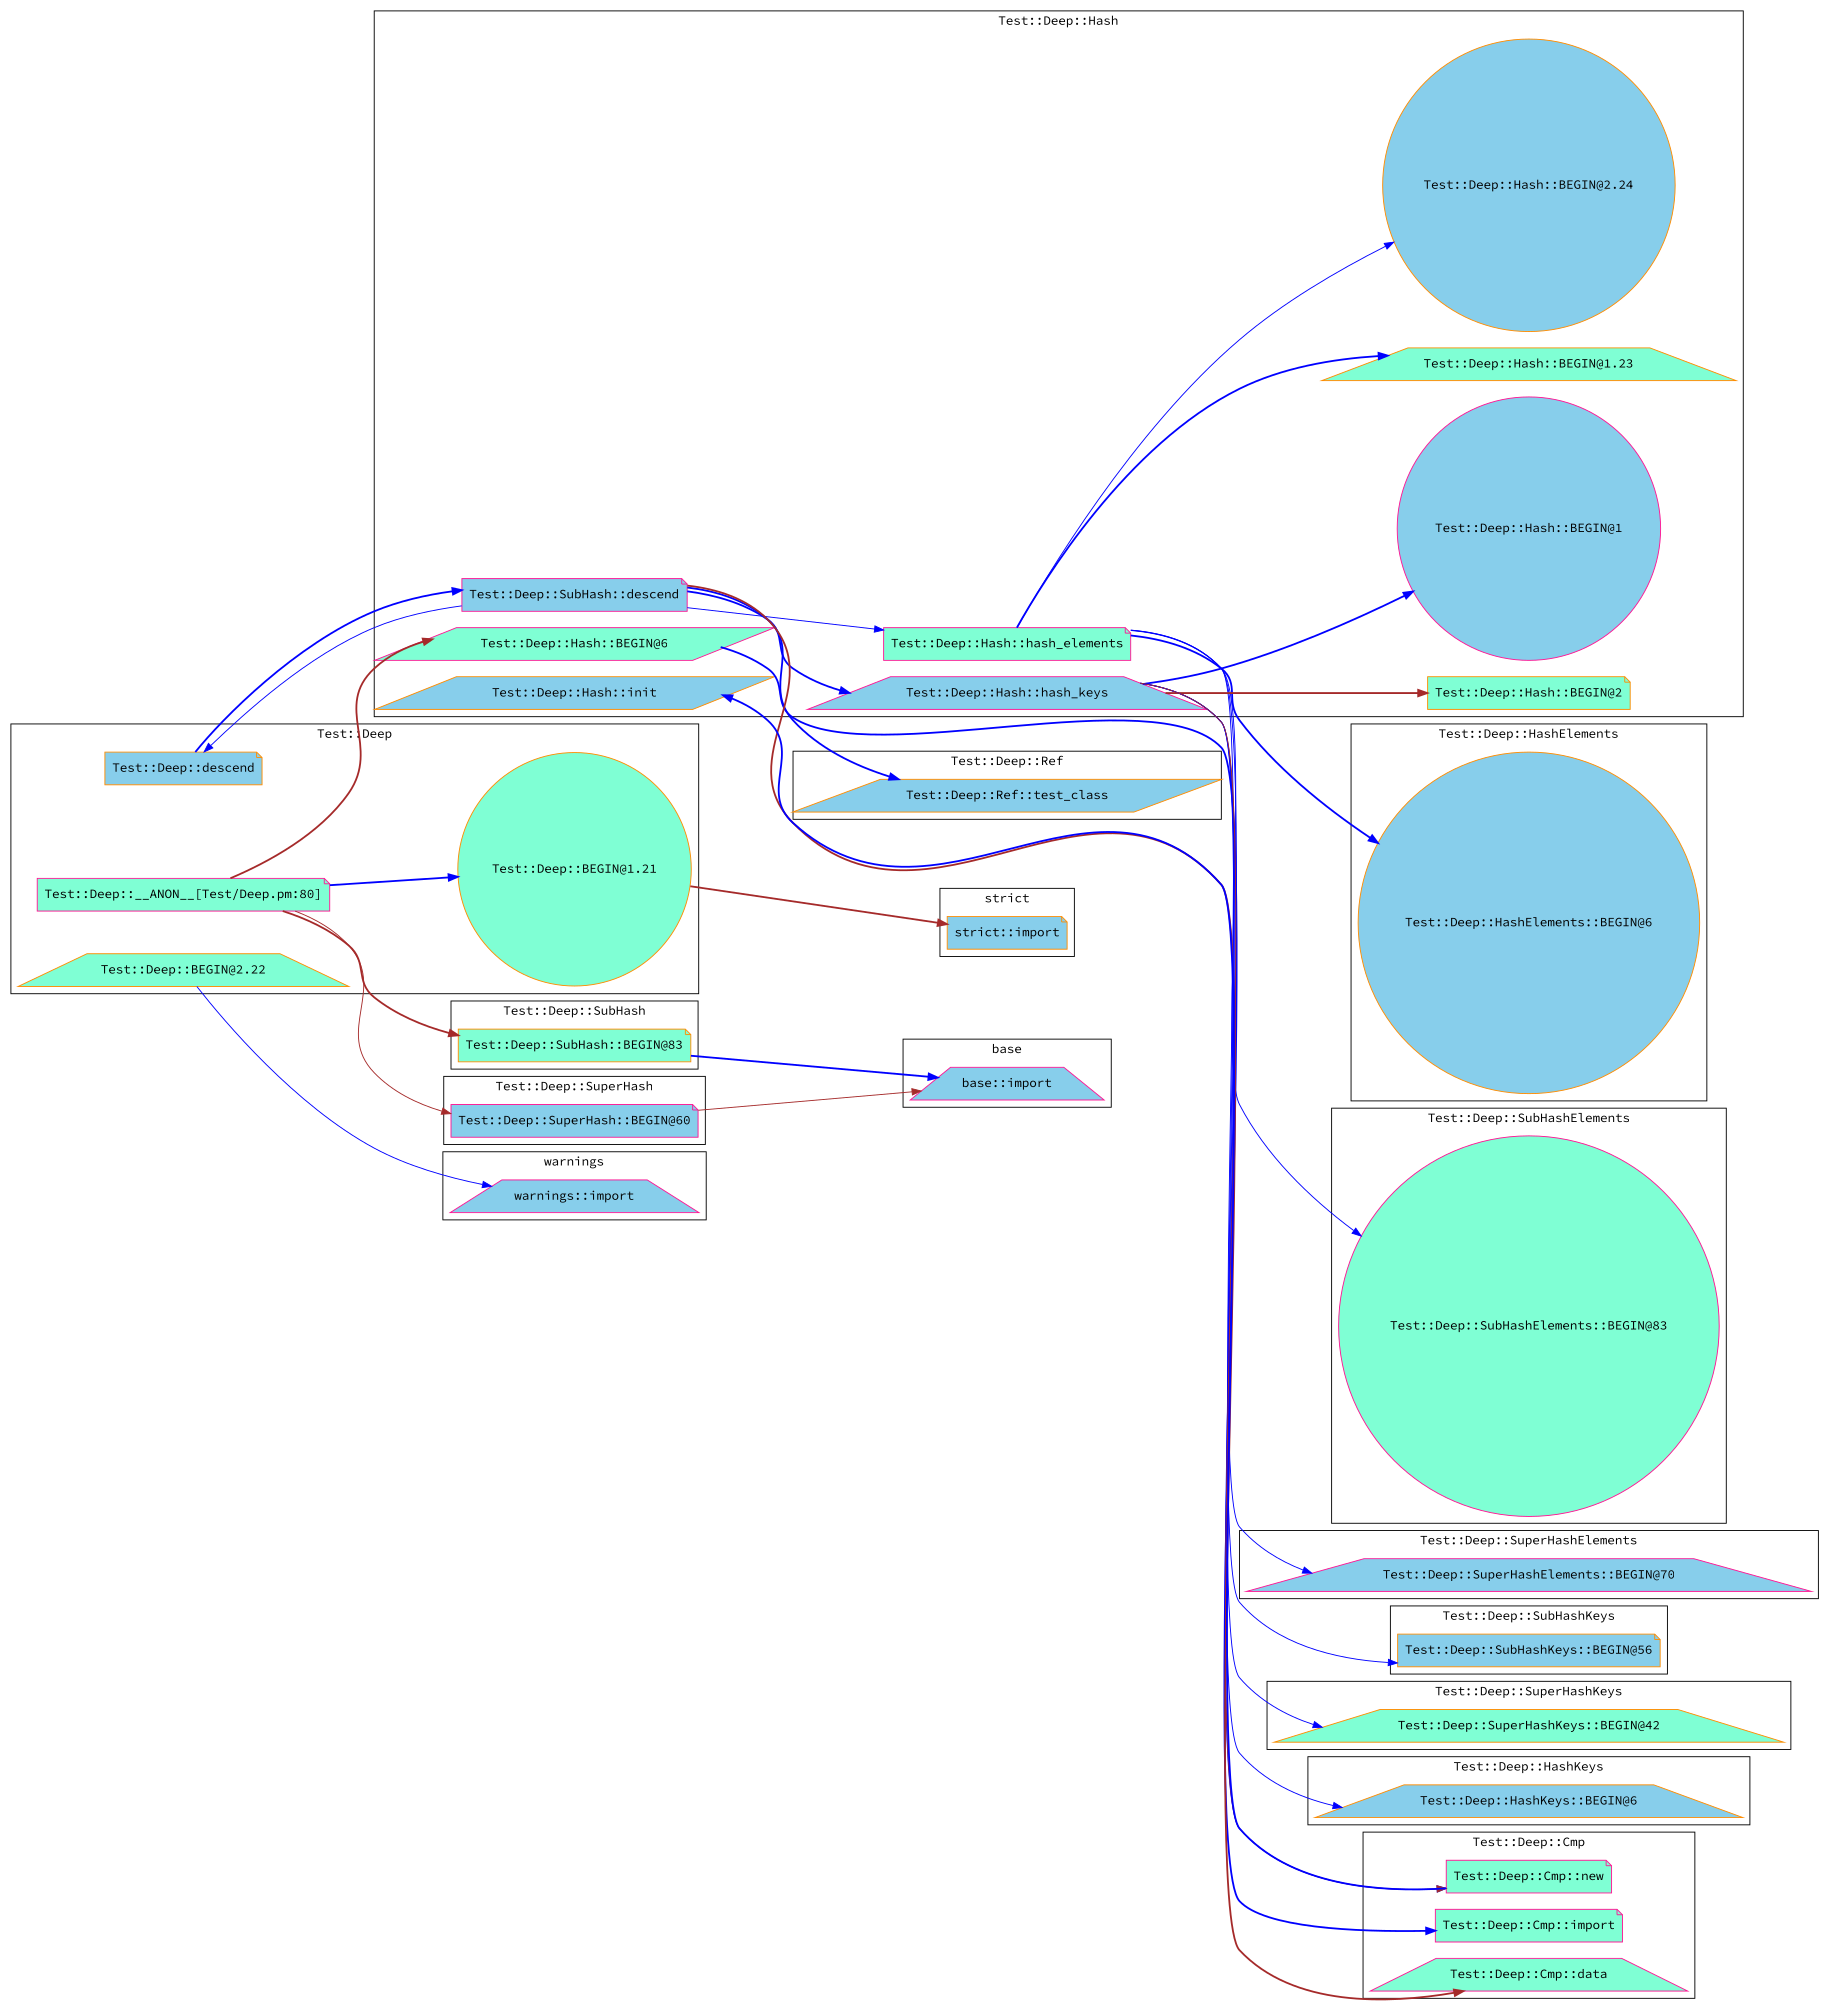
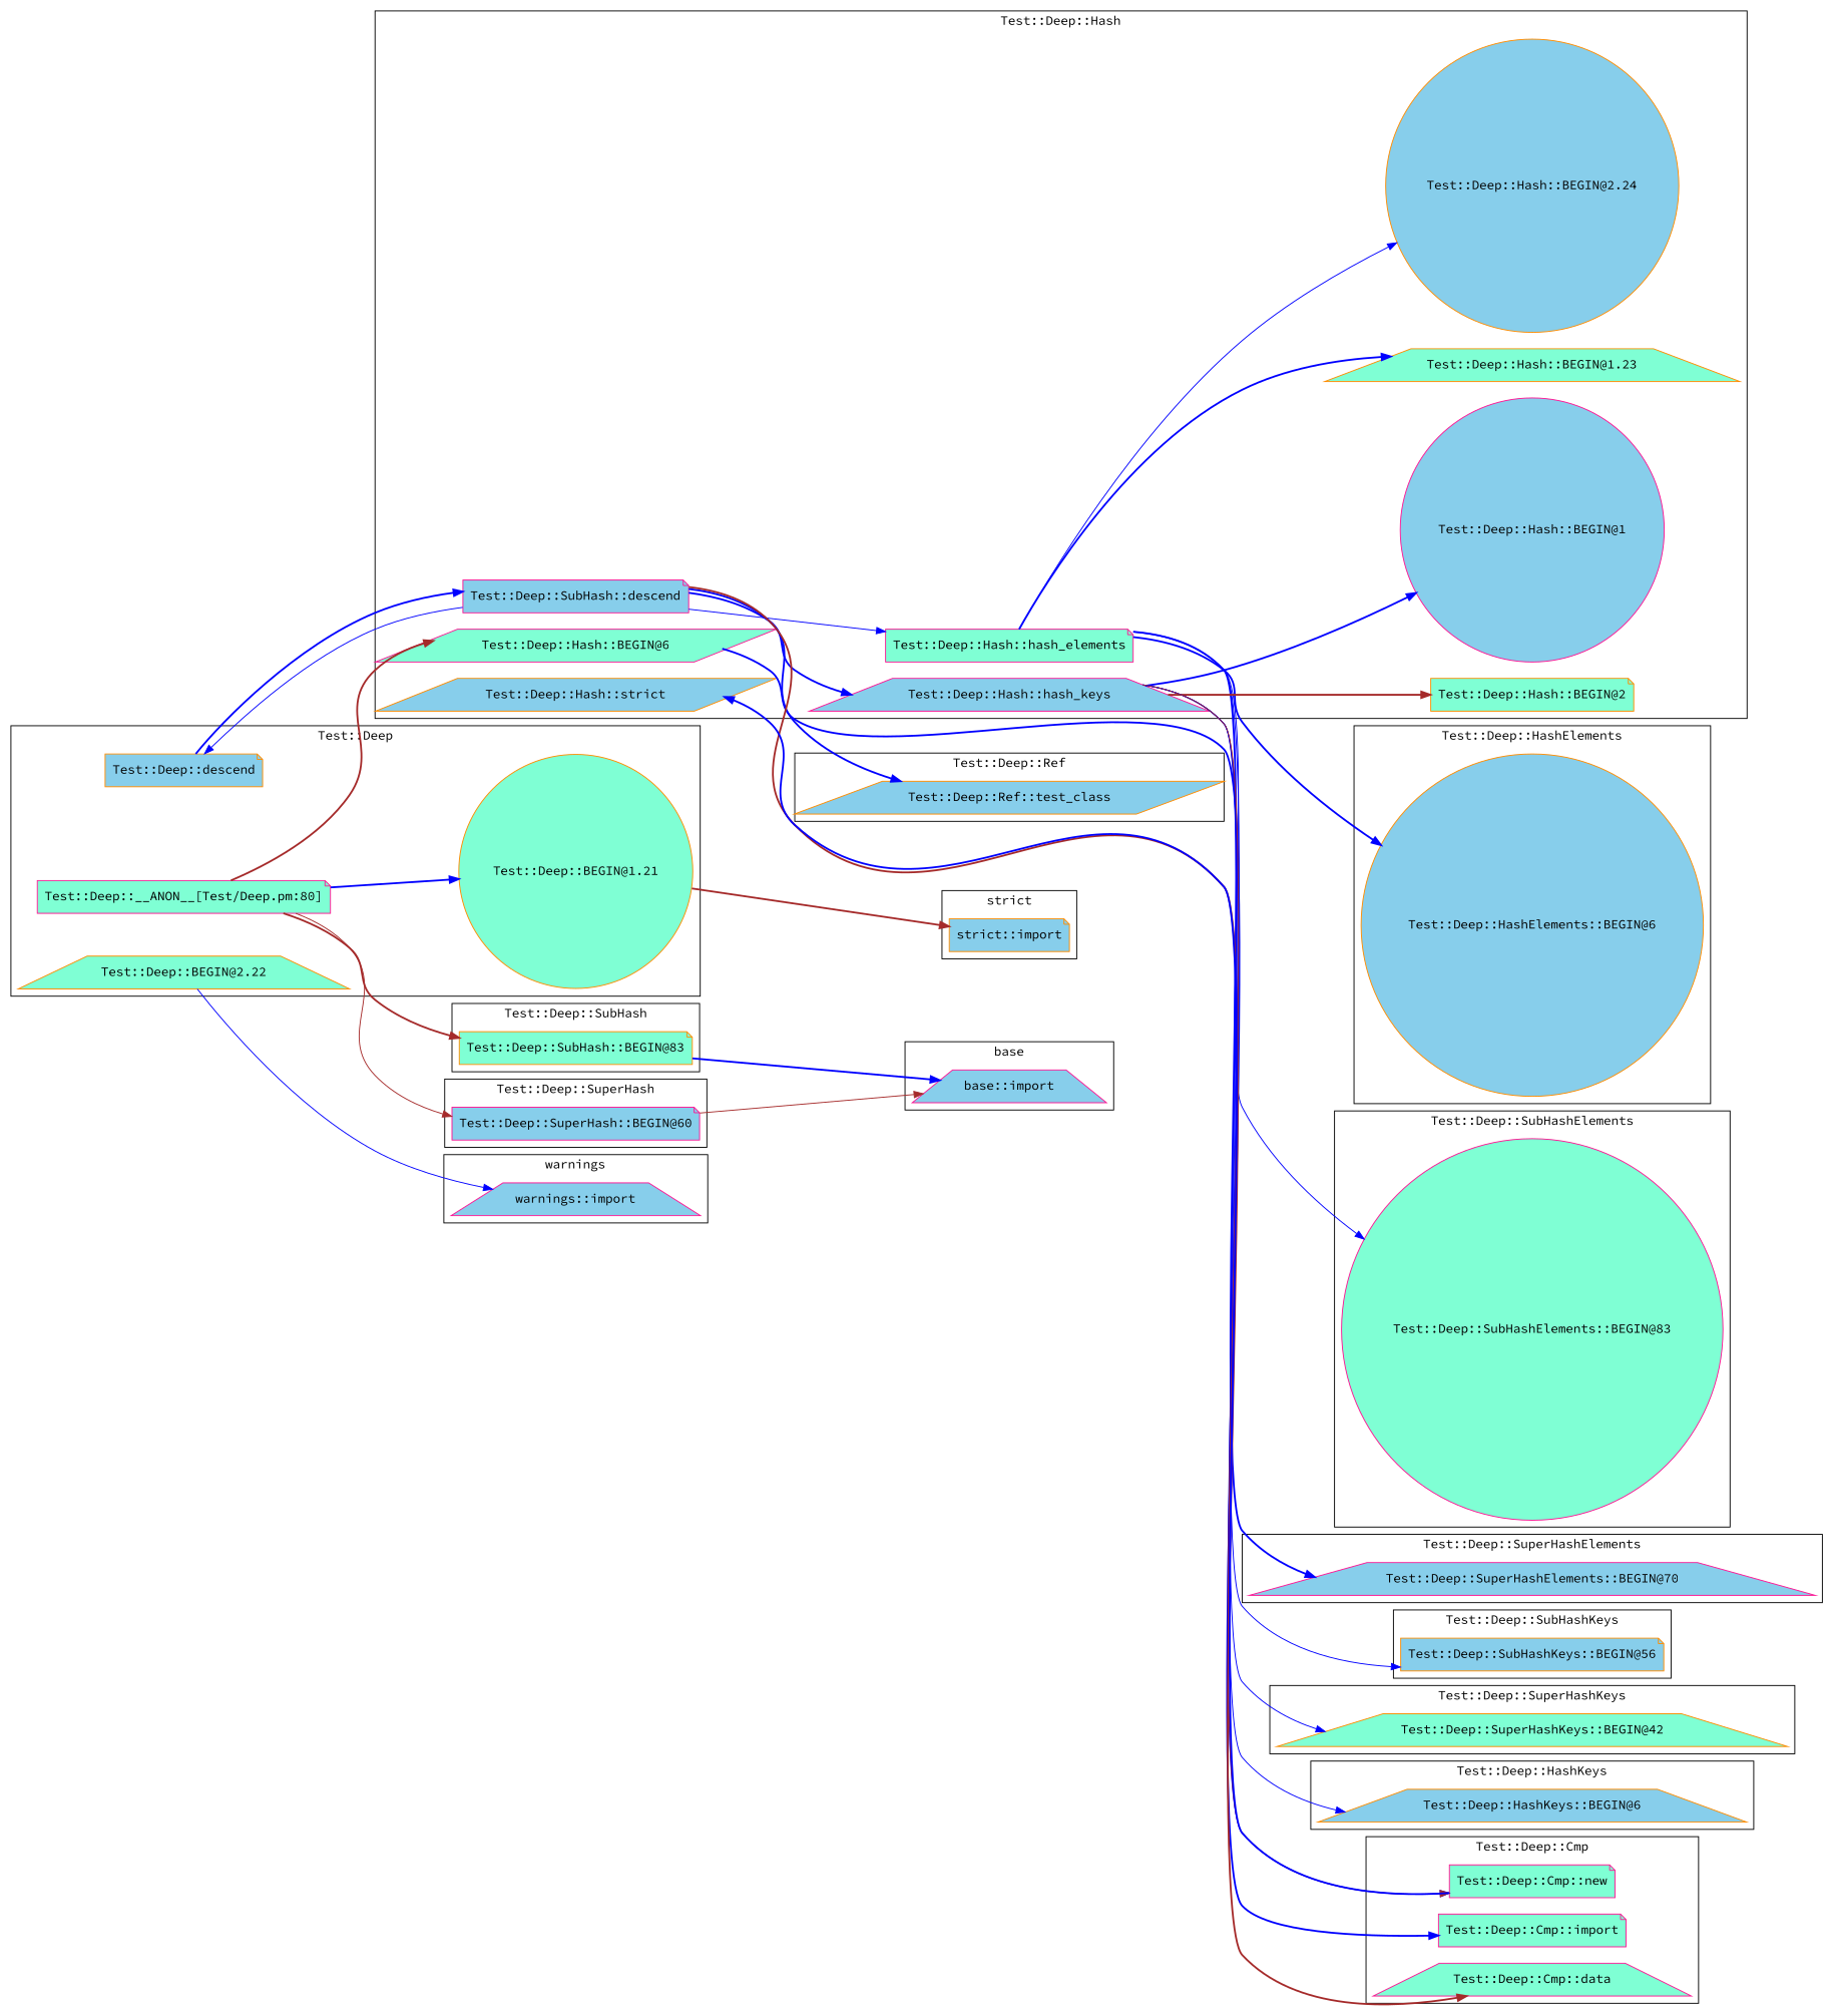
  digraph {
    fontname="Source Code Pro"
    rankdir=LR
    node [color=darkorange fillcolor=skyblue fontname="Source Code Pro" shape=note style=filled]
    edge [color=blue fontname="Source Code Pro" style=bold]
    "Test::Deep::SubHashKeys::BEGIN@56"
    "Test::Deep::SubHash::BEGIN@83" [fillcolor=aquamarine]
    "Test::Deep::descend"
    "Test::Deep::__ANON__[Test/Deep.pm:80]" [color=deeppink fillcolor=aquamarine]
    "Test::Deep::BEGIN@1.21" [fillcolor=aquamarine shape=circle]
    "Test::Deep::BEGIN@2.22" [fillcolor=aquamarine shape=trapezium]
    "warnings::import" [color=deeppink shape=trapezium]
    "base::import" [color=deeppink shape=trapezium]
    "Test::Deep::SuperHashKeys::BEGIN@42" [fillcolor=aquamarine shape=trapezium]
    "strict::import"
    "Test::Deep::Ref::test_class" [shape=parallelogram]
    "Test::Deep::Hash::hash_elements" [color=deeppink fillcolor=aquamarine]
-   "Test::Deep::Hash::init" [shape=parallelogram]
+   "Test::Deep::Hash::init" [shape=parallelogram label="Test::Deep::Hash::strict"]
    "Test::Deep::Hash::BEGIN@2" [fillcolor=aquamarine]
    "Test::Deep::Hash::BEGIN@1" [color=deeppink shape=circle]
    "Test::Deep::Hash::BEGIN@6" [color=deeppink fillcolor=aquamarine shape=parallelogram]
    "Test::Deep::Hash::BEGIN@1.23" [fillcolor=aquamarine shape=trapezium]
    n18 [color=deeppink label="Test::Deep::SubHash::descend"]
    "Test::Deep::Hash::hash_keys" [color=deeppink shape=trapezium]
    "Test::Deep::Hash::BEGIN@2.24" [shape=circle]
    "Test::Deep::HashKeys::BEGIN@6" [shape=trapezium]
    "Test::Deep::Cmp::data" [color=deeppink fillcolor=aquamarine shape=trapezium]
    "Test::Deep::Cmp::import" [color=deeppink fillcolor=aquamarine]
    "Test::Deep::Cmp::new" [color=deeppink fillcolor=aquamarine]
    "Test::Deep::HashElements::BEGIN@6" [shape=circle]
    "Test::Deep::SubHashElements::BEGIN@83" [color=deeppink fillcolor=aquamarine shape=circle]
    "Test::Deep::SuperHashElements::BEGIN@70" [color=deeppink shape=trapezium]
    "Test::Deep::SuperHash::BEGIN@60" [color=deeppink]
    subgraph cluster_1 {
      label="Test::Deep::SubHashKeys"
      "Test::Deep::SubHashKeys::BEGIN@56"
    }
    subgraph cluster_2 {
      label="Test::Deep::SubHash"
      "Test::Deep::SubHash::BEGIN@83"
    }
    subgraph cluster_3 {
      label="Test::Deep"
      "Test::Deep::descend"
      "Test::Deep::__ANON__[Test/Deep.pm:80]"
      "Test::Deep::BEGIN@1.21"
      "Test::Deep::BEGIN@2.22"
    }
    subgraph cluster_4 {
      label=warnings
      "warnings::import"
    }
    subgraph cluster_5 {
      label=base
      "base::import"
    }
    subgraph cluster_6 {
      label="Test::Deep::SuperHashKeys"
      "Test::Deep::SuperHashKeys::BEGIN@42"
    }
    subgraph cluster_7 {
      label="strict"
      "strict::import"
    }
    subgraph cluster_8 {
      label="Test::Deep::Ref"
      "Test::Deep::Ref::test_class"
    }
    subgraph cluster_9 {
      label="Test::Deep::Hash"
      "Test::Deep::Hash::hash_elements"
      "Test::Deep::Hash::init"
      "Test::Deep::Hash::BEGIN@2"
      "Test::Deep::Hash::BEGIN@1"
      "Test::Deep::Hash::BEGIN@6"
      "Test::Deep::Hash::BEGIN@1.23"
      n18
      "Test::Deep::Hash::hash_keys"
      "Test::Deep::Hash::BEGIN@2.24"
    }
    subgraph cluster_10 {
      label="Test::Deep::HashKeys"
      "Test::Deep::HashKeys::BEGIN@6"
    }
    subgraph cluster_11 {
      label="Test::Deep::Cmp"
      "Test::Deep::Cmp::data"
      "Test::Deep::Cmp::import"
      "Test::Deep::Cmp::new"
    }
    subgraph cluster_12 {
      label="Test::Deep::HashElements"
      "Test::Deep::HashElements::BEGIN@6"
    }
    subgraph cluster_13 {
      label="Test::Deep::SubHashElements"
      "Test::Deep::SubHashElements::BEGIN@83"
    }
    subgraph cluster_14 {
      label="Test::Deep::SuperHashElements"
      "Test::Deep::SuperHashElements::BEGIN@70"
    }
    subgraph cluster_15 {
      label="Test::Deep::SuperHash"
      "Test::Deep::SuperHash::BEGIN@60"
    }
    "Test::Deep::SubHash::BEGIN@83" -> "base::import"
    "Test::Deep::descend" -> n18
    "Test::Deep::__ANON__[Test/Deep.pm:80]" -> "Test::Deep::SubHash::BEGIN@83" [color=brown]
    "Test::Deep::__ANON__[Test/Deep.pm:80]" -> "Test::Deep::BEGIN@1.21"
    "Test::Deep::__ANON__[Test/Deep.pm:80]" -> "Test::Deep::Hash::BEGIN@6" [color=brown]
    "Test::Deep::__ANON__[Test/Deep.pm:80]" -> "Test::Deep::SuperHash::BEGIN@60" [color=brown style=solid]
    "Test::Deep::BEGIN@1.21" -> "strict::import" [color=brown]
    "Test::Deep::BEGIN@2.22" -> "warnings::import" [style=solid]
    "Test::Deep::Hash::hash_elements" -> "Test::Deep::Hash::BEGIN@1.23"
    "Test::Deep::Hash::hash_elements" -> "Test::Deep::Hash::BEGIN@2.24" [style=solid]
    "Test::Deep::Hash::hash_elements" -> "Test::Deep::Cmp::new" [style=solid]
    "Test::Deep::Hash::hash_elements" -> "Test::Deep::HashElements::BEGIN@6"
    "Test::Deep::Hash::hash_elements" -> "Test::Deep::SubHashElements::BEGIN@83" [style=solid]
-   "Test::Deep::Hash::hash_elements" -> "Test::Deep::SuperHashElements::BEGIN@70" [style=solid]
+   "Test::Deep::Hash::hash_elements" -> "Test::Deep::SuperHashElements::BEGIN@70"
    "Test::Deep::Hash::BEGIN@6" -> "Test::Deep::Cmp::import"
    n18 -> "Test::Deep::descend" [style=solid]
    n18 -> "Test::Deep::Ref::test_class"
    n18 -> "Test::Deep::Hash::hash_elements" [style=solid]
    n18 -> "Test::Deep::Hash::hash_keys"
    n18 -> "Test::Deep::Cmp::data" [color=brown]
    "Test::Deep::Hash::hash_keys" -> "Test::Deep::SubHashKeys::BEGIN@56" [style=solid]
    "Test::Deep::Hash::hash_keys" -> "Test::Deep::SuperHashKeys::BEGIN@42" [style=solid]
    "Test::Deep::Hash::hash_keys" -> "Test::Deep::Hash::BEGIN@2" [color=brown]
    "Test::Deep::Hash::hash_keys" -> "Test::Deep::Hash::BEGIN@1"
    "Test::Deep::Hash::hash_keys" -> "Test::Deep::HashKeys::BEGIN@6" [style=solid]
    "Test::Deep::Hash::hash_keys" -> "Test::Deep::Cmp::new" [color=brown style=solid]
    "Test::Deep::Cmp::new" -> "Test::Deep::Hash::init"
    "Test::Deep::SuperHash::BEGIN@60" -> "base::import" [color=brown style=solid]
  }
